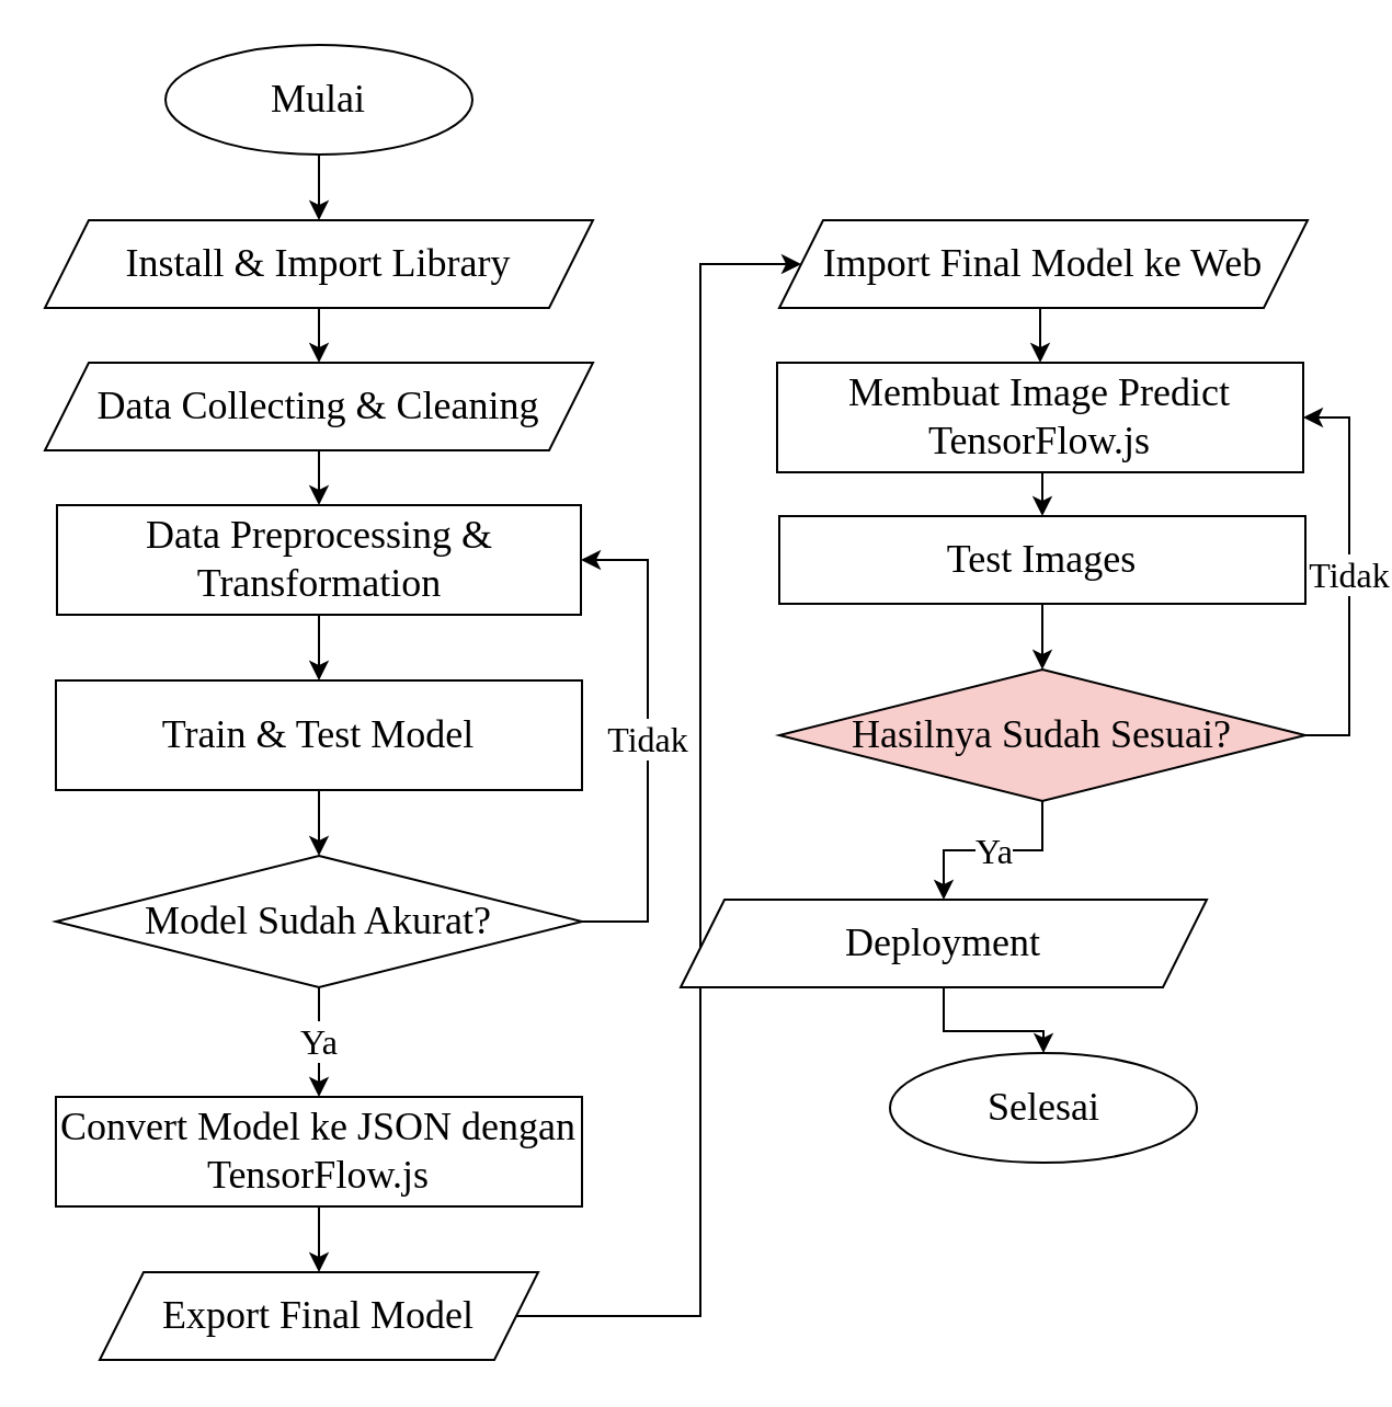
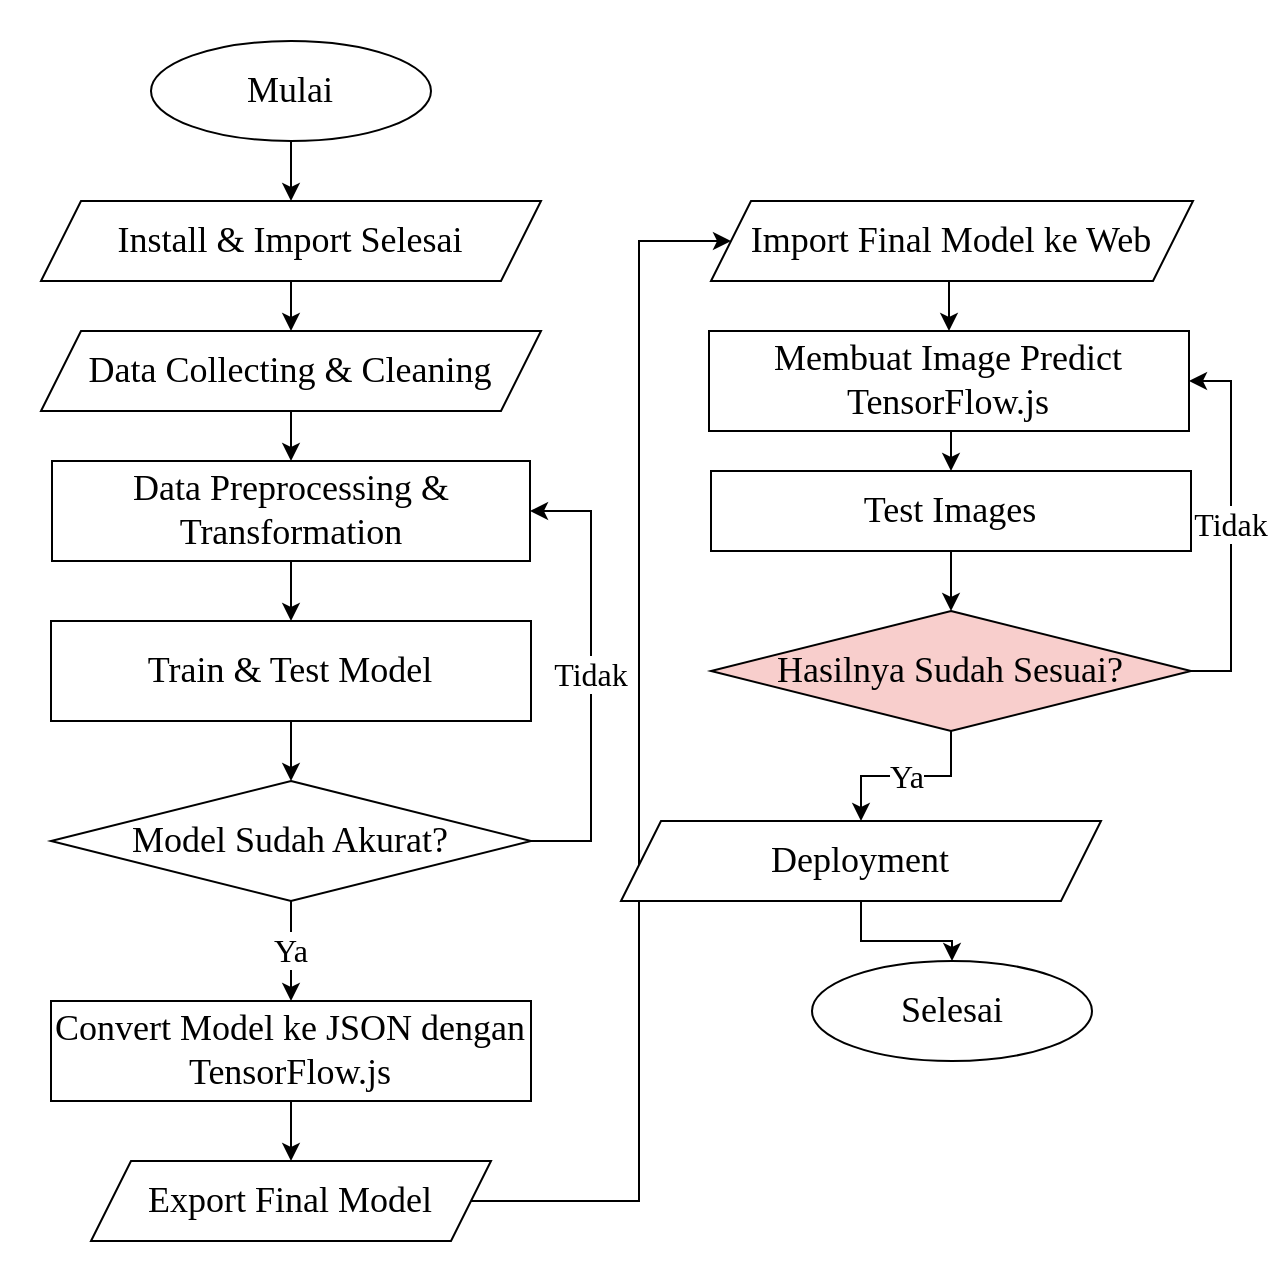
  <mxCell id="0" />
  <mxCell id="1" parent="0" />
  <mxCell id="2" style="edgeStyle=orthogonalEdgeStyle;rounded=0;orthogonalLoop=1;jettySize=auto;html=1;exitX=0.5;exitY=1;exitDx=0;exitDy=0;entryX=0.5;entryY=0;entryDx=0;entryDy=0;" edge="1" parent="1" source="3" target="6"><mxGeometry relative="1" as="geometry" /></mxCell>
  <mxCell id="3" value="Mulai" style="ellipse;whiteSpace=wrap;html=1;fontSize=18;fontFamily=Times New Roman;" vertex="1" parent="1"><mxGeometry x="75" y="20" width="140" height="50" as="geometry" /></mxCell>
  <mxCell id="4" value="Selesai" style="ellipse;whiteSpace=wrap;html=1;fontSize=18;fontFamily=Times New Roman;" vertex="1" parent="1"><mxGeometry x="405.5" y="480" width="140" height="50" as="geometry" /></mxCell>
  <mxCell id="5" style="edgeStyle=orthogonalEdgeStyle;rounded=0;orthogonalLoop=1;jettySize=auto;html=1;exitX=0.5;exitY=1;exitDx=0;exitDy=0;entryX=0.5;entryY=0;entryDx=0;entryDy=0;" edge="1" parent="1" source="6" target="8"><mxGeometry relative="1" as="geometry" /></mxCell>
- <mxCell id="6" value="Install &amp;amp; Import Library" style="shape=parallelogram;perimeter=parallelogramPerimeter;whiteSpace=wrap;html=1;fixedSize=1;fontSize=18;fontFamily=Times New Roman;" vertex="1" parent="1"><mxGeometry x="20" y="100" width="250" height="40" as="geometry" /></mxCell>
+ <mxCell id="6" value="Install &amp;amp; Import Selesai" style="shape=parallelogram;perimeter=parallelogramPerimeter;whiteSpace=wrap;html=1;fixedSize=1;fontSize=18;fontFamily=Times New Roman;" vertex="1" parent="1"><mxGeometry x="20" y="100" width="250" height="40" as="geometry" /></mxCell>
  <mxCell id="7" style="edgeStyle=orthogonalEdgeStyle;rounded=0;orthogonalLoop=1;jettySize=auto;html=1;entryX=0.5;entryY=0;entryDx=0;entryDy=0;" edge="1" parent="1" source="8" target="10"><mxGeometry relative="1" as="geometry" /></mxCell>
  <mxCell id="8" value="Data Collecting &amp;amp; Cleaning" style="shape=parallelogram;perimeter=parallelogramPerimeter;whiteSpace=wrap;html=1;fixedSize=1;fontSize=18;fontFamily=Times New Roman;" vertex="1" parent="1"><mxGeometry x="20" y="165" width="250" height="40" as="geometry" /></mxCell>
  <mxCell id="9" style="edgeStyle=orthogonalEdgeStyle;rounded=0;orthogonalLoop=1;jettySize=auto;html=1;exitX=0.5;exitY=1;exitDx=0;exitDy=0;" edge="1" parent="1" source="10" target="12"><mxGeometry relative="1" as="geometry" /></mxCell>
  <mxCell id="10" value="Data Preprocessing &amp;amp; Transformation" style="rounded=0;whiteSpace=wrap;html=1;fontSize=18;fontFamily=Times New Roman;" vertex="1" parent="1"><mxGeometry x="25.5" y="230" width="239" height="50" as="geometry" /></mxCell>
  <mxCell id="11" style="edgeStyle=orthogonalEdgeStyle;rounded=0;orthogonalLoop=1;jettySize=auto;html=1;exitX=0.5;exitY=1;exitDx=0;exitDy=0;" edge="1" parent="1" source="12" target="19"><mxGeometry relative="1" as="geometry" /></mxCell>
  <mxCell id="12" value="Train &amp;amp; Test Model" style="rounded=0;whiteSpace=wrap;html=1;fontSize=18;fontFamily=Times New Roman;" vertex="1" parent="1"><mxGeometry x="25" y="310" width="240" height="50" as="geometry" /></mxCell>
  <mxCell id="13" style="edgeStyle=orthogonalEdgeStyle;rounded=0;orthogonalLoop=1;jettySize=auto;html=1;exitX=0.5;exitY=1;exitDx=0;exitDy=0;entryX=0.5;entryY=0;entryDx=0;entryDy=0;" edge="1" parent="1" source="14" target="16"><mxGeometry relative="1" as="geometry" /></mxCell>
  <mxCell id="14" value="Convert Model ke JSON dengan TensorFlow.js" style="rounded=0;whiteSpace=wrap;html=1;fontSize=18;fontFamily=Times New Roman;" vertex="1" parent="1"><mxGeometry x="25" y="500" width="240" height="50" as="geometry" /></mxCell>
  <mxCell id="15" style="edgeStyle=orthogonalEdgeStyle;rounded=0;orthogonalLoop=1;jettySize=auto;html=1;exitX=1;exitY=0.5;exitDx=0;exitDy=0;entryX=0;entryY=0.5;entryDx=0;entryDy=0;" edge="1" parent="1" source="16" target="21"><mxGeometry relative="1" as="geometry"><Array as="points"><mxPoint x="319" y="600" /><mxPoint x="319" y="120" /></Array></mxGeometry></mxCell>
  <mxCell id="16" value="Export Final Model" style="shape=parallelogram;perimeter=parallelogramPerimeter;whiteSpace=wrap;html=1;fixedSize=1;fontSize=18;fontFamily=Times New Roman;" vertex="1" parent="1"><mxGeometry x="45" y="580" width="200" height="40" as="geometry" /></mxCell>
  <mxCell id="17" value="Tidak" style="edgeStyle=orthogonalEdgeStyle;rounded=0;orthogonalLoop=1;jettySize=auto;html=1;exitX=1;exitY=0.5;exitDx=0;exitDy=0;entryX=1;entryY=0.5;entryDx=0;entryDy=0;fontSize=16;fontFamily=Times New Roman;" edge="1" parent="1" source="19" target="10"><mxGeometry relative="1" as="geometry"><Array as="points"><mxPoint x="295" y="420" /><mxPoint x="295" y="255" /></Array></mxGeometry></mxCell>
  <mxCell id="18" value="Ya" style="edgeStyle=orthogonalEdgeStyle;rounded=0;orthogonalLoop=1;jettySize=auto;html=1;exitX=0.5;exitY=1;exitDx=0;exitDy=0;entryX=0.5;entryY=0;entryDx=0;entryDy=0;fontSize=16;fontFamily=Times New Roman;" edge="1" parent="1" source="19" target="14"><mxGeometry relative="1" as="geometry" /></mxCell>
  <mxCell id="19" value="Model Sudah Akurat?" style="rhombus;whiteSpace=wrap;html=1;fontSize=18;fontFamily=Times New Roman;" vertex="1" parent="1"><mxGeometry x="25" y="390" width="240" height="60" as="geometry" /></mxCell>
  <mxCell id="20" style="edgeStyle=orthogonalEdgeStyle;rounded=0;orthogonalLoop=1;jettySize=auto;html=1;exitX=0.5;exitY=1;exitDx=0;exitDy=0;entryX=0.5;entryY=0;entryDx=0;entryDy=0;" edge="1" parent="1" source="21" target="23"><mxGeometry relative="1" as="geometry" /></mxCell>
  <mxCell id="21" value="Import Final Model ke Web" style="shape=parallelogram;perimeter=parallelogramPerimeter;whiteSpace=wrap;html=1;fixedSize=1;fontSize=18;fontFamily=Times New Roman;" vertex="1" parent="1"><mxGeometry x="355" y="100" width="241" height="40" as="geometry" /></mxCell>
  <mxCell id="22" style="edgeStyle=orthogonalEdgeStyle;rounded=0;orthogonalLoop=1;jettySize=auto;html=1;exitX=0.5;exitY=1;exitDx=0;exitDy=0;entryX=0.5;entryY=0;entryDx=0;entryDy=0;" edge="1" parent="1" source="23" target="27"><mxGeometry relative="1" as="geometry" /></mxCell>
  <mxCell id="23" value="Membuat Image Predict TensorFlow.js" style="rounded=0;whiteSpace=wrap;html=1;fontSize=18;fontFamily=Times New Roman;" vertex="1" parent="1"><mxGeometry x="354" y="165" width="240" height="50" as="geometry" /></mxCell>
  <mxCell id="24" style="edgeStyle=orthogonalEdgeStyle;rounded=0;orthogonalLoop=1;jettySize=auto;html=1;exitX=0.5;exitY=1;exitDx=0;exitDy=0;" edge="1" parent="1" source="25" target="4"><mxGeometry relative="1" as="geometry" /></mxCell>
  <mxCell id="25" value="Deployment" style="shape=parallelogram;perimeter=parallelogramPerimeter;whiteSpace=wrap;html=1;fixedSize=1;fontSize=18;fontFamily=Times New Roman;" vertex="1" parent="1"><mxGeometry x="310" y="410" width="240" height="40" as="geometry" /></mxCell>
  <mxCell id="26" style="edgeStyle=orthogonalEdgeStyle;rounded=0;orthogonalLoop=1;jettySize=auto;html=1;exitX=0.5;exitY=1;exitDx=0;exitDy=0;entryX=0.5;entryY=0;entryDx=0;entryDy=0;" edge="1" parent="1" source="27" target="30"><mxGeometry relative="1" as="geometry" /></mxCell>
  <mxCell id="27" value="Test Images" style="rounded=0;whiteSpace=wrap;html=1;fontSize=18;fontFamily=Times New Roman;" vertex="1" parent="1"><mxGeometry x="355" y="235" width="240" height="40" as="geometry" /></mxCell>
  <mxCell id="28" value="Ya" style="edgeStyle=orthogonalEdgeStyle;rounded=0;orthogonalLoop=1;jettySize=auto;html=1;exitX=0.5;exitY=1;exitDx=0;exitDy=0;fontSize=16;fontFamily=Times New Roman;" edge="1" parent="1" source="30" target="25"><mxGeometry relative="1" as="geometry" /></mxCell>
  <mxCell id="29" value="Tidak" style="edgeStyle=orthogonalEdgeStyle;rounded=0;orthogonalLoop=1;jettySize=auto;html=1;exitX=1;exitY=0.5;exitDx=0;exitDy=0;entryX=1;entryY=0.5;entryDx=0;entryDy=0;fontSize=16;fontFamily=Times New Roman;" edge="1" parent="1" source="30" target="23"><mxGeometry relative="1" as="geometry" /></mxCell>
  <mxCell id="30" value="Hasilnya Sudah Sesuai?" style="rhombus;whiteSpace=wrap;html=1;fontSize=18;fontFamily=Times New Roman;fillColor=#f8cecc;" vertex="1" parent="1"><mxGeometry x="355" y="305" width="240" height="60" as="geometry" /></mxCell>
